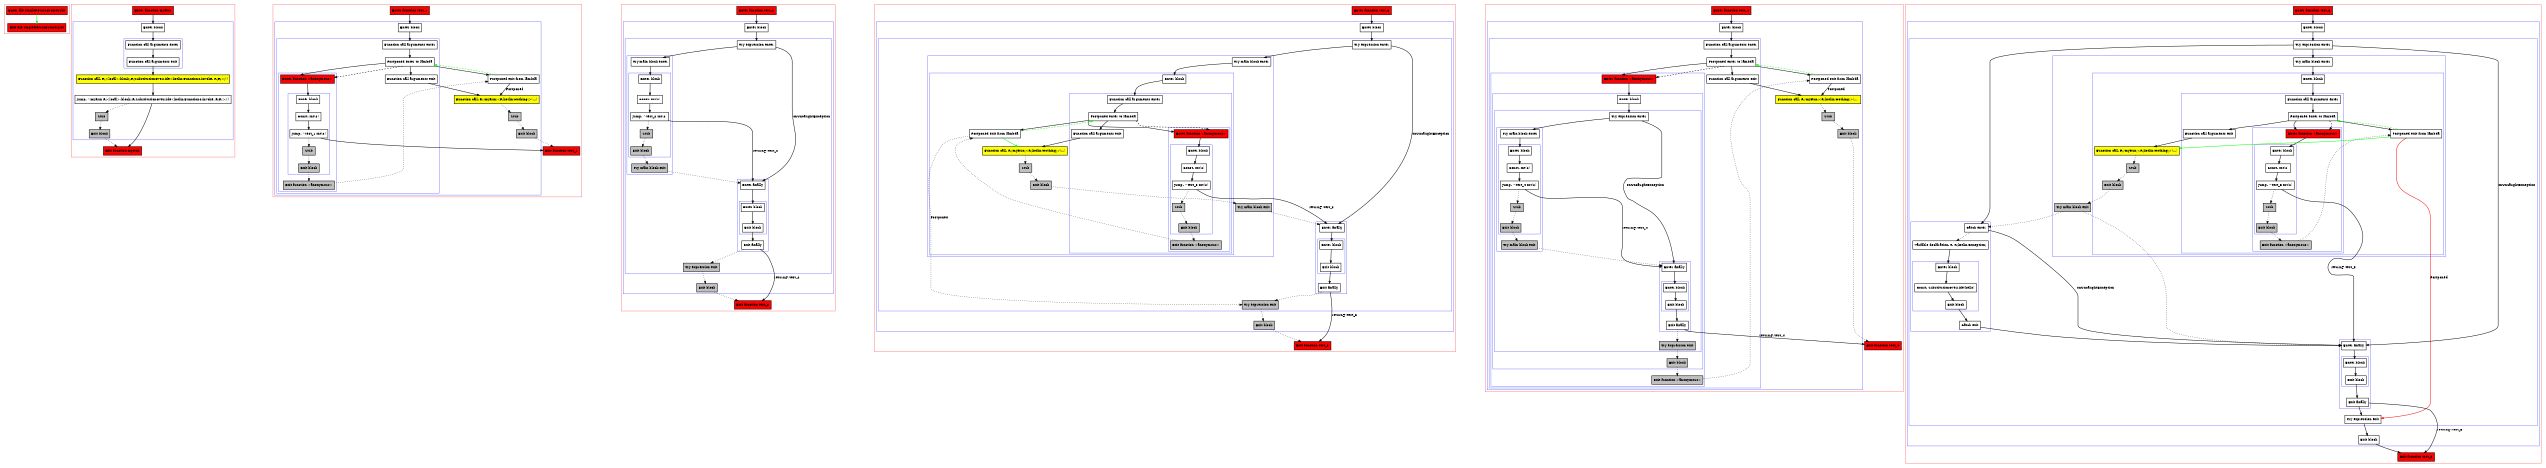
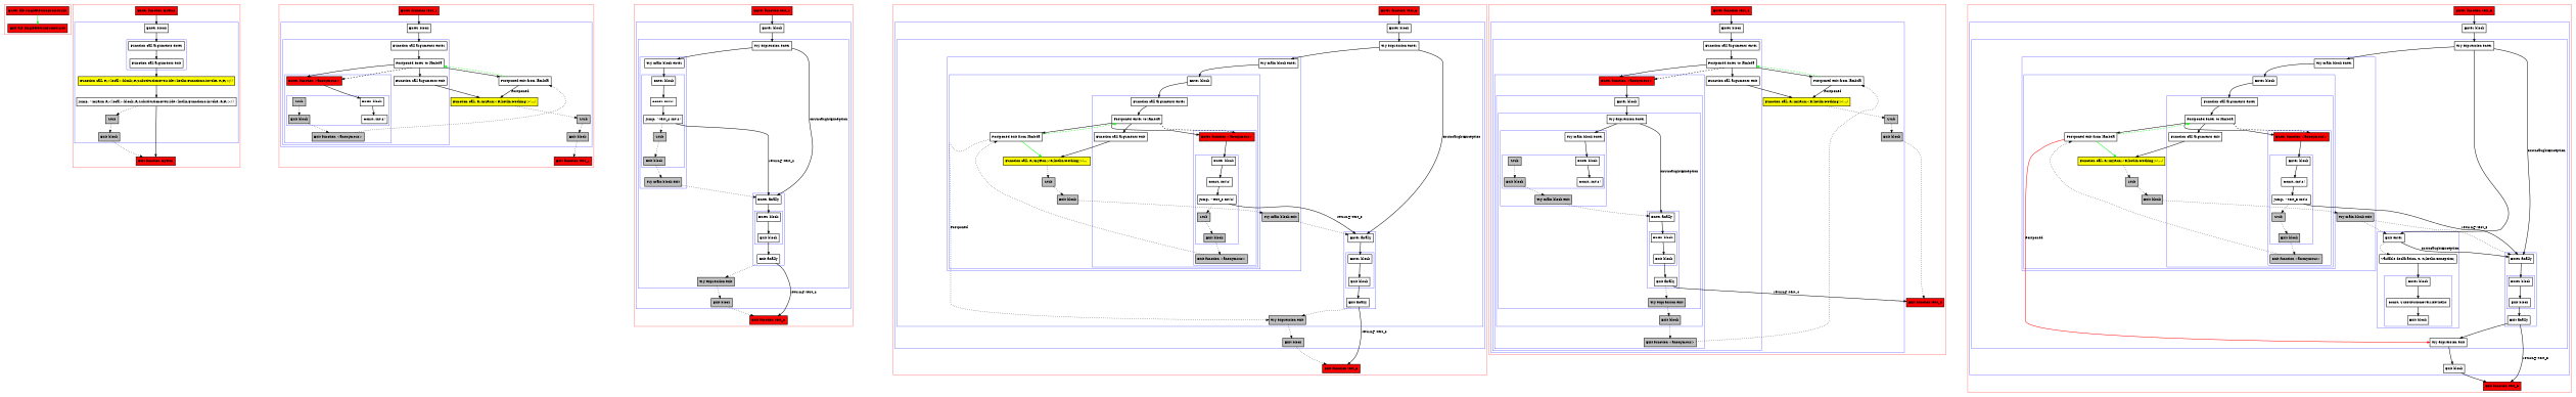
  digraph {
    nodesep=3
    node [penwidth=2 shape=box]
    edge [penwidth=2]
    n1 [fillcolor=red label="Enter file singleReturnFromTry.kt" style=filled]
    n2 [fillcolor=red label="Exit file singleReturnFromTry.kt" style=filled]
    n3 [label="Function call arguments enter"]
    n4 [label="Function call arguments exit"]
    n5 [label="Enter block"]
    n6 [fillcolor=yellow label="Function call: R|<local>/block|.R|SubstitutionOverride<kotlin/Function0.invoke: R|R|>|()" style=filled]
    n7 [label="Jump: ^myRun R|<local>/block|.R|SubstitutionOverride<kotlin/Function0.invoke: R|R|>|()"]
    n8 [fillcolor=gray label=Stub style=filled]
    n9 [fillcolor=gray label="Exit block" style=filled]
    n10 [fillcolor=red label="Enter function myRun" style=filled]
    n11 [fillcolor=red label="Exit function myRun" style=filled]
    n12 [label="Enter block"]
    n13 [label="Const: Int(2)"]
-   n14 [label="Jump: ^test_1 Int(2)"]
    n15 [fillcolor=gray label=Stub style=filled]
    n16 [fillcolor=gray label="Exit block" style=filled]
    n17 [fillcolor=red label="Enter function <anonymous>" style=filled]
    n18 [fillcolor=gray label="Exit function <anonymous>" style=filled]
    n19 [label="Function call arguments enter"]
    n20 [label="Postponed enter to lambda"]
    n21 [label="Function call arguments exit"]
    n22 [label="Enter block"]
    n23 [label="Postponed exit from lambda"]
    n24 [fillcolor=yellow label="Function call: R|/myRun|<R|kotlin/Nothing|>(...)" style=filled]
    n25 [fillcolor=gray label=Stub style=filled]
    n26 [fillcolor=gray label="Exit block" style=filled]
    n27 [fillcolor=red label="Enter function test_1" style=filled]
    n28 [fillcolor=red label="Exit function test_1" style=filled]
    n29 [label="Enter block"]
    n30 [label="Const: Int(2)"]
    n31 [label="Jump: ^test_2 Int(2)"]
    n32 [fillcolor=gray label=Stub style=filled]
    n33 [fillcolor=gray label="Exit block" style=filled]
    n34 [label="Try main block enter"]
    n35 [fillcolor=gray label="Try main block exit" style=filled]
    n36 [label="Enter block"]
    n37 [label="Exit block"]
    n38 [label="Enter finally"]
    n39 [label="Exit finally"]
    n40 [label="Try expression enter"]
    n41 [fillcolor=gray label="Try expression exit" style=filled]
    n42 [label="Enter block"]
    n43 [fillcolor=gray label="Exit block" style=filled]
    n44 [fillcolor=red label="Enter function test_2" style=filled]
    n45 [fillcolor=red label="Exit function test_2" style=filled]
    n46 [label="Enter block"]
    n47 [label="Const: Int(2)"]
    n48 [label="Jump: ^test_3 Int(2)"]
    n49 [fillcolor=gray label=Stub style=filled]
    n50 [fillcolor=gray label="Exit block" style=filled]
    n51 [fillcolor=red label="Enter function <anonymous>" style=filled]
    n52 [fillcolor=gray label="Exit function <anonymous>" style=filled]
    n53 [label="Function call arguments enter"]
    n54 [label="Postponed enter to lambda"]
    n55 [label="Function call arguments exit"]
    n56 [label="Enter block"]
    n57 [label="Postponed exit from lambda"]
    n58 [fillcolor=yellow label="Function call: R|/myRun|<R|kotlin/Nothing|>(...)" style=filled]
    n59 [fillcolor=gray label=Stub style=filled]
    n60 [fillcolor=gray label="Exit block" style=filled]
    n61 [label="Try main block enter"]
    n62 [fillcolor=gray label="Try main block exit" style=filled]
    n63 [label="Enter block"]
    n64 [label="Exit block"]
    n65 [label="Enter finally"]
    n66 [label="Exit finally"]
    n67 [label="Try expression enter"]
    n68 [fillcolor=gray label="Try expression exit" style=filled]
    n69 [label="Enter block"]
    n70 [fillcolor=gray label="Exit block" style=filled]
    n71 [fillcolor=red label="Enter function test_3" style=filled]
    n72 [fillcolor=red label="Exit function test_3" style=filled]
    n73 [label="Enter block"]
    n74 [label="Const: Int(2)"]
-   n75 [label="Jump: ^test_4 Int(2)"]
    n76 [fillcolor=gray label=Stub style=filled]
    n77 [fillcolor=gray label="Exit block" style=filled]
    n78 [label="Try main block enter"]
    n79 [fillcolor=gray label="Try main block exit" style=filled]
    n80 [label="Enter block"]
    n81 [label="Exit block"]
    n82 [label="Enter finally"]
    n83 [label="Exit finally"]
    n84 [label="Try expression enter"]
    n85 [fillcolor=gray label="Try expression exit" style=filled]
    n86 [label="Enter block"]
    n87 [fillcolor=gray label="Exit block" style=filled]
    n88 [fillcolor=red label="Enter function <anonymous>" style=filled]
    n89 [fillcolor=gray label="Exit function <anonymous>" style=filled]
    n90 [label="Function call arguments enter"]
    n91 [label="Postponed enter to lambda"]
    n92 [label="Function call arguments exit"]
    n93 [label="Enter block"]
    n94 [label="Postponed exit from lambda"]
    n95 [fillcolor=yellow label="Function call: R|/myRun|<R|kotlin/Nothing|>(...)" style=filled]
    n96 [fillcolor=gray label=Stub style=filled]
    n97 [fillcolor=gray label="Exit block" style=filled]
    n98 [fillcolor=red label="Enter function test_4" style=filled]
    n99 [fillcolor=red label="Exit function test_4" style=filled]
    n100 [label="Enter block"]
    n101 [label="Const: Int(2)"]
    n102 [label="Jump: ^test_5 Int(2)"]
    n103 [fillcolor=gray label=Stub style=filled]
    n104 [fillcolor=gray label="Exit block" style=filled]
    n105 [fillcolor=red label="Enter function <anonymous>" style=filled]
    n106 [fillcolor=gray label="Exit function <anonymous>" style=filled]
    n107 [label="Function call arguments enter"]
    n108 [label="Postponed enter to lambda"]
    n109 [label="Function call arguments exit"]
    n110 [label="Enter block"]
    n111 [label="Postponed exit from lambda"]
    n112 [fillcolor=yellow label="Function call: R|/myRun|<R|kotlin/Nothing|>(...)" style=filled]
    n113 [fillcolor=gray label=Stub style=filled]
    n114 [fillcolor=gray label="Exit block" style=filled]
    n115 [label="Try main block enter"]
    n116 [fillcolor=gray label="Try main block exit" style=filled]
    n117 [label="Enter block"]
    n118 [label="Const: SubstitutionOverride(hello)"]
    n119 [label="Exit block"]
-   n120 [label="Catch enter"]
+   n120 [label="Exit enter"]
    n121 [label="Variable declaration: e: R|kotlin/Exception|"]
-   n122 [label="Catch exit"]
    n123 [label="Enter block"]
    n124 [label="Exit block"]
    n125 [label="Enter finally"]
    n126 [label="Exit finally"]
    n127 [label="Try expression enter"]
    n128 [label="Try expression exit"]
    n129 [label="Enter block"]
    n130 [label="Exit block"]
    n131 [fillcolor=red label="Enter function test_5" style=filled]
    n132 [fillcolor=red label="Exit function test_5" style=filled]
    subgraph cluster_1 {
      color=red
      n1
      n2
    }
    subgraph cluster_2 {
      color=red
      n10
      n11
      subgraph cluster_3 {
        color=blue
        n5
        n6
        n7
        n8
        n9
        subgraph cluster_4 {
          color=blue
          n3
          n4
        }
      }
    }
    subgraph cluster_5 {
      color=red
      n27
      n28
      subgraph cluster_6 {
        color=blue
        n22
        n23
        n24
        n25
        n26
        subgraph cluster_7 {
          color=blue
          n19
          n20
          n21
          subgraph cluster_8 {
            color=blue
            n17
            n18
            subgraph cluster_9 {
              color=blue
              n12
              n13
-             n14
              n15
              n16
            }
          }
        }
      }
    }
    subgraph cluster_10 {
      color=red
      n44
      n45
      subgraph cluster_11 {
        color=blue
        n42
        n43
        subgraph cluster_12 {
          color=blue
          n40
          n41
          subgraph cluster_13 {
            color=blue
            n34
            n35
            subgraph cluster_14 {
              color=blue
              n29
              n30
              n31
              n32
              n33
            }
          }
          subgraph cluster_15 {
            color=blue
            n38
            n39
            subgraph cluster_16 {
              color=blue
              n36
              n37
            }
          }
        }
      }
    }
    subgraph cluster_17 {
      color=red
      n71
      n72
      subgraph cluster_18 {
        color=blue
        n69
        n70
        subgraph cluster_19 {
          color=blue
          n67
          n68
          subgraph cluster_20 {
            color=blue
            n61
            n62
            subgraph cluster_21 {
              color=blue
              n56
              n57
              n58
              n59
              n60
              subgraph cluster_22 {
                color=blue
                n53
                n54
                n55
                subgraph cluster_23 {
                  color=blue
                  n51
                  n52
                  subgraph cluster_24 {
                    color=blue
                    n46
                    n47
                    n48
                    n49
                    n50
                  }
                }
              }
            }
          }
          subgraph cluster_25 {
            color=blue
            n65
            n66
            subgraph cluster_26 {
              color=blue
              n63
              n64
            }
          }
        }
      }
    }
    subgraph cluster_27 {
      color=red
      n98
      n99
      subgraph cluster_28 {
        color=blue
        n93
        n94
        n95
        n96
        n97
        subgraph cluster_29 {
          color=blue
          n90
          n91
          n92
          subgraph cluster_30 {
            color=blue
            n88
            n89
            subgraph cluster_31 {
              color=blue
              n86
              n87
              subgraph cluster_32 {
                color=blue
                n84
                n85
                subgraph cluster_33 {
                  color=blue
                  n78
                  n79
                  subgraph cluster_34 {
                    color=blue
                    n73
                    n74
-                   n75
                    n76
                    n77
                  }
                }
                subgraph cluster_35 {
                  color=blue
                  n82
                  n83
                  subgraph cluster_36 {
                    color=blue
                    n80
                    n81
                  }
                }
              }
            }
          }
        }
      }
    }
    subgraph cluster_37 {
      color=red
      n131
      n132
      subgraph cluster_38 {
        color=blue
        n129
        n130
        subgraph cluster_39 {
          color=blue
          n127
          n128
          subgraph cluster_40 {
            color=blue
            n115
            n116
            subgraph cluster_41 {
              color=blue
              n110
              n111
              n112
              n113
              n114
              subgraph cluster_42 {
                color=blue
                n107
                n108
                n109
                subgraph cluster_43 {
                  color=blue
                  n105
                  n106
                  subgraph cluster_44 {
                    color=blue
                    n100
                    n101
                    n102
                    n103
                    n104
                  }
                }
              }
            }
          }
          subgraph cluster_45 {
            color=blue
            n120
            n121
-           n122
            subgraph cluster_46 {
              color=blue
              n117
              n118
              n119
            }
          }
          subgraph cluster_47 {
            color=blue
            n125
            n126
            subgraph cluster_48 {
              color=blue
              n123
              n124
            }
          }
        }
      }
    }
    n1 -> n2 [color=green]
    n3 -> n4
    n4 -> n6
    n5 -> n3
    n6 -> n7
    n7 -> n8 [style=dotted]
    n7 -> n11
    n8 -> n9 [style=dotted]
    n9 -> n11 [style=dotted]
    n10 -> n5
    n12 -> n13
-   n13 -> n14
-   n14 -> n15 [style=dotted]
-   n14 -> n28
    n15 -> n16 [style=dotted]
    n16 -> n18 [style=dotted]
    n17 -> n12
    n18 -> n23 [style=dotted]
    n19 -> n20
    n20 -> n17
    n20 -> n17 [style=dashed]
    n20 -> n21
    n20 -> n23
    n21 -> n24
    n22 -> n19
    n23 -> n20 [color=green style=dashed]
    n23 -> n24 [label=Postponed]
    n24 -> n25 [style=dotted]
    n25 -> n26 [style=dotted]
    n26 -> n28 [style=dotted]
    n27 -> n22
    n29 -> n30
    n30 -> n31
    n31 -> n32 [style=dotted]
    n31 -> n38 [label="return@/test_2"]
    n32 -> n33 [style=dotted]
    n33 -> n35 [style=dotted]
    n34 -> n29
    n35 -> n38 [style=dotted]
    n36 -> n37
    n37 -> n39
    n38 -> n36
    n39 -> n41 [style=dotted]
    n39 -> n45 [label="return@/test_2"]
    n40 -> n34
    n40 -> n38 [label=onUncaughtException]
    n41 -> n43 [style=dotted]
    n42 -> n40
    n43 -> n45 [style=dotted]
    n44 -> n42
    n46 -> n47
    n47 -> n48
    n48 -> n49 [style=dotted]
    n48 -> n65 [label="return@/test_3"]
    n49 -> n50 [style=dotted]
    n50 -> n52 [style=dotted]
    n51 -> n46
    n52 -> n57 [style=dotted]
    n53 -> n54
    n54 -> n51
    n54 -> n51 [style=dashed]
    n54 -> n55
    n54 -> n57
    n55 -> n58
    n56 -> n53
    n57 -> n54 [color=green style=dashed]
    n57 -> n58 [color=green]
    n57 -> n68 [label=Postponed style=dotted]
    n58 -> n59 [style=dotted]
    n59 -> n60 [style=dotted]
    n60 -> n62 [style=dotted]
    n61 -> n56
    n62 -> n65 [style=dotted]
    n63 -> n64
    n64 -> n66
    n65 -> n63
    n66 -> n68 [style=dotted]
    n66 -> n72 [label="return@/test_3"]
    n67 -> n61
    n67 -> n65 [label=onUncaughtException]
    n68 -> n70 [style=dotted]
    n69 -> n67
    n70 -> n72 [style=dotted]
    n71 -> n69
    n73 -> n74
-   n74 -> n75
-   n75 -> n76 [style=dotted]
-   n75 -> n82 [label="return@/test_4"]
    n76 -> n77 [style=dotted]
    n77 -> n79 [style=dotted]
    n78 -> n73
    n79 -> n82 [style=dotted]
    n80 -> n81
    n81 -> n83
    n82 -> n80
    n83 -> n85 [style=dotted]
    n83 -> n99 [label="return@/test_4"]
    n84 -> n78
    n84 -> n82 [label=onUncaughtException]
    n85 -> n87 [style=dotted]
    n86 -> n84
    n87 -> n89 [style=dotted]
    n88 -> n86
    n89 -> n94 [style=dotted]
    n90 -> n91
    n91 -> n88
    n91 -> n88 [style=dashed]
    n91 -> n92
    n91 -> n94
    n92 -> n95
    n93 -> n90
    n94 -> n91 [color=green style=dashed]
    n94 -> n95 [label=Postponed]
    n95 -> n96 [style=dotted]
    n96 -> n97 [style=dotted]
    n97 -> n99 [style=dotted]
    n98 -> n93
    n100 -> n101
    n101 -> n102
    n102 -> n103 [style=dotted]
    n102 -> n125 [label="return@/test_5"]
    n103 -> n104 [style=dotted]
    n104 -> n106 [style=dotted]
    n105 -> n100
    n106 -> n111 [style=dotted]
    n107 -> n108
    n108 -> n105
    n108 -> n105 [style=dashed]
    n108 -> n109
    n108 -> n111
    n109 -> n112
    n110 -> n107
    n111 -> n108 [color=green style=dashed]
    n111 -> n112 [color=green]
    n111 -> n128 [color=red label=Postponed]
    n112 -> n113 [style=dotted]
    n113 -> n114 [style=dotted]
    n114 -> n116 [style=dotted]
    n115 -> n110
    n116 -> n120 [style=dotted]
    n116 -> n125 [style=dotted]
    n117 -> n118
    n118 -> n119
-   n119 -> n122
    n120 -> n121 [style=dotted]
    n120 -> n125 [label=onUncaughtException]
    n121 -> n117
-   n122 -> n125
    n123 -> n124
    n124 -> n126
    n125 -> n123
    n126 -> n128
    n126 -> n132 [label="return@/test_5"]
    n127 -> n115
    n127 -> n120
    n127 -> n125 [label=onUncaughtException]
    n128 -> n130
    n129 -> n127
    n130 -> n132
    n131 -> n129
  }
